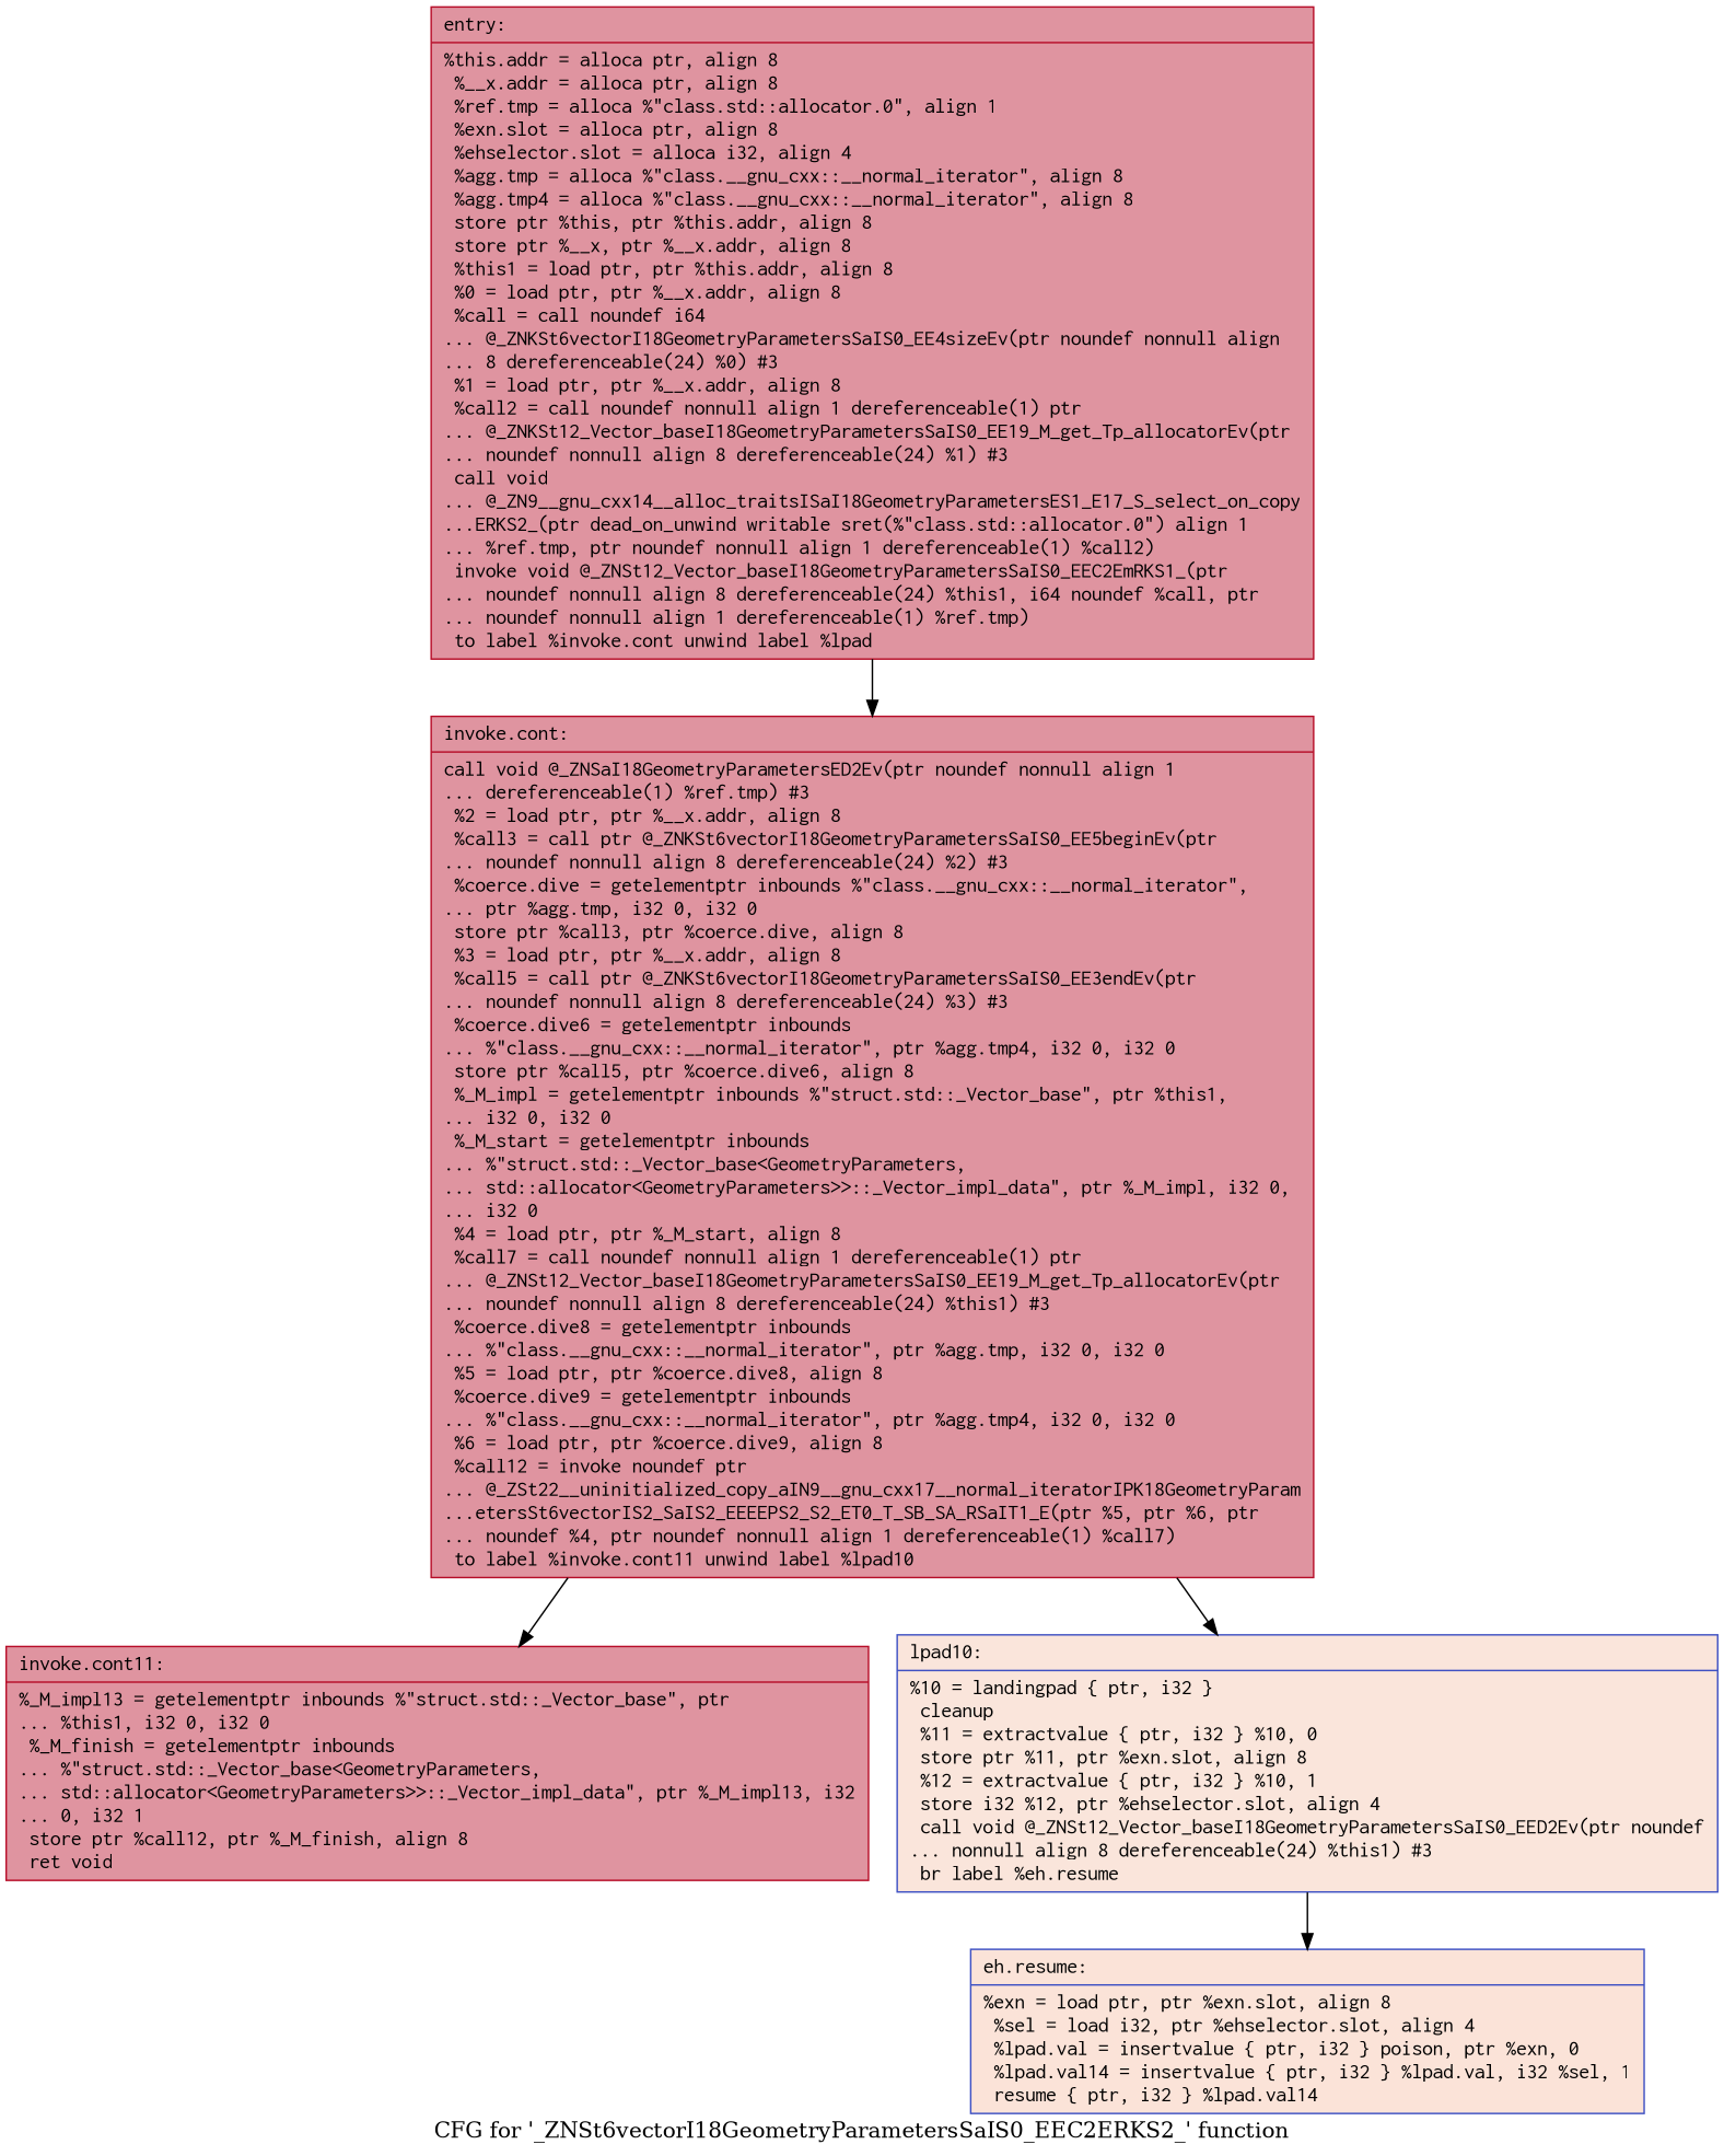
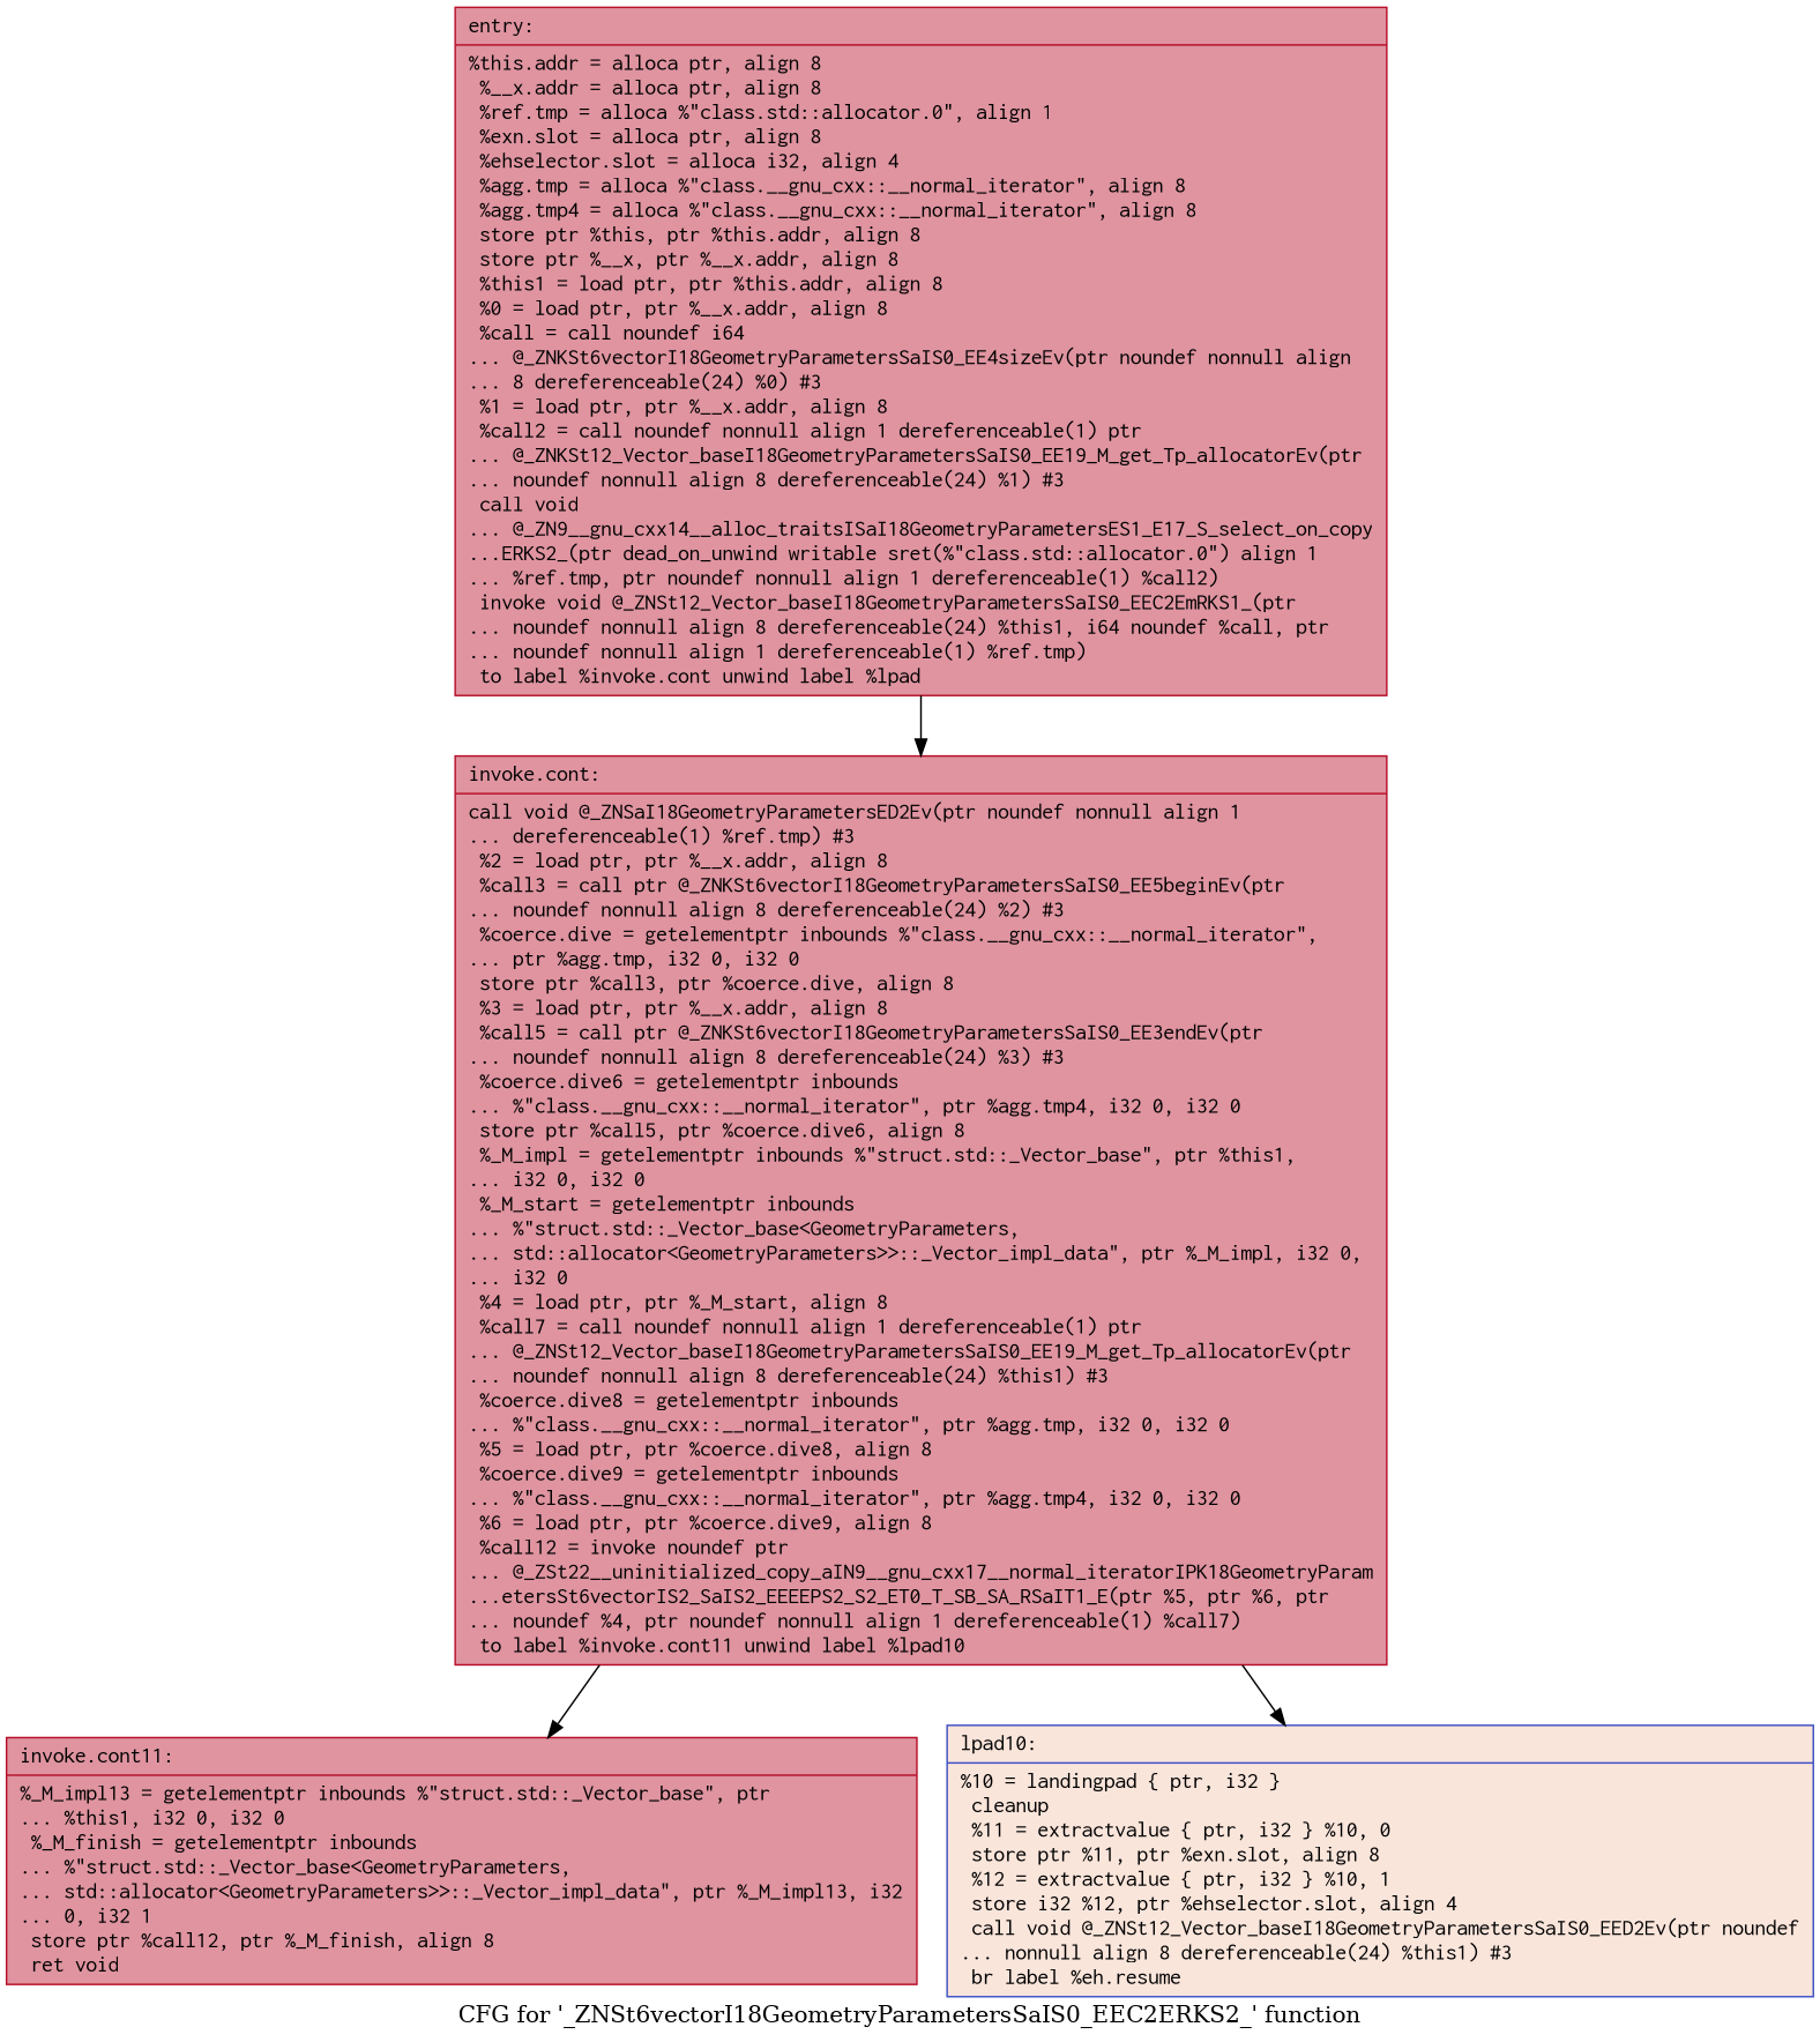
  digraph {
    label="CFG for '_ZNSt6vectorI18GeometryParametersSaIS0_EEC2ERKS2_' function"
    node [color="#b70d28ff" fillcolor="#b70d2870" fontname=Courier shape=record style=filled]
    n1 [label="{entry:\l|  %this.addr = alloca ptr, align 8\l  %__x.addr = alloca ptr, align 8\l  %ref.tmp = alloca %\"class.std::allocator.0\", align 1\l  %exn.slot = alloca ptr, align 8\l  %ehselector.slot = alloca i32, align 4\l  %agg.tmp = alloca %\"class.__gnu_cxx::__normal_iterator\", align 8\l  %agg.tmp4 = alloca %\"class.__gnu_cxx::__normal_iterator\", align 8\l  store ptr %this, ptr %this.addr, align 8\l  store ptr %__x, ptr %__x.addr, align 8\l  %this1 = load ptr, ptr %this.addr, align 8\l  %0 = load ptr, ptr %__x.addr, align 8\l  %call = call noundef i64\l... @_ZNKSt6vectorI18GeometryParametersSaIS0_EE4sizeEv(ptr noundef nonnull align\l... 8 dereferenceable(24) %0) #3\l  %1 = load ptr, ptr %__x.addr, align 8\l  %call2 = call noundef nonnull align 1 dereferenceable(1) ptr\l... @_ZNKSt12_Vector_baseI18GeometryParametersSaIS0_EE19_M_get_Tp_allocatorEv(ptr\l... noundef nonnull align 8 dereferenceable(24) %1) #3\l  call void\l... @_ZN9__gnu_cxx14__alloc_traitsISaI18GeometryParametersES1_E17_S_select_on_copy\l...ERKS2_(ptr dead_on_unwind writable sret(%\"class.std::allocator.0\") align 1\l... %ref.tmp, ptr noundef nonnull align 1 dereferenceable(1) %call2)\l  invoke void @_ZNSt12_Vector_baseI18GeometryParametersSaIS0_EEC2EmRKS1_(ptr\l... noundef nonnull align 8 dereferenceable(24) %this1, i64 noundef %call, ptr\l... noundef nonnull align 1 dereferenceable(1) %ref.tmp)\l          to label %invoke.cont unwind label %lpad\l}"]
    n2 [label="{invoke.cont:\l|  call void @_ZNSaI18GeometryParametersED2Ev(ptr noundef nonnull align 1\l... dereferenceable(1) %ref.tmp) #3\l  %2 = load ptr, ptr %__x.addr, align 8\l  %call3 = call ptr @_ZNKSt6vectorI18GeometryParametersSaIS0_EE5beginEv(ptr\l... noundef nonnull align 8 dereferenceable(24) %2) #3\l  %coerce.dive = getelementptr inbounds %\"class.__gnu_cxx::__normal_iterator\",\l... ptr %agg.tmp, i32 0, i32 0\l  store ptr %call3, ptr %coerce.dive, align 8\l  %3 = load ptr, ptr %__x.addr, align 8\l  %call5 = call ptr @_ZNKSt6vectorI18GeometryParametersSaIS0_EE3endEv(ptr\l... noundef nonnull align 8 dereferenceable(24) %3) #3\l  %coerce.dive6 = getelementptr inbounds\l... %\"class.__gnu_cxx::__normal_iterator\", ptr %agg.tmp4, i32 0, i32 0\l  store ptr %call5, ptr %coerce.dive6, align 8\l  %_M_impl = getelementptr inbounds %\"struct.std::_Vector_base\", ptr %this1,\l... i32 0, i32 0\l  %_M_start = getelementptr inbounds\l... %\"struct.std::_Vector_base\<GeometryParameters,\l... std::allocator\<GeometryParameters\>\>::_Vector_impl_data\", ptr %_M_impl, i32 0,\l... i32 0\l  %4 = load ptr, ptr %_M_start, align 8\l  %call7 = call noundef nonnull align 1 dereferenceable(1) ptr\l... @_ZNSt12_Vector_baseI18GeometryParametersSaIS0_EE19_M_get_Tp_allocatorEv(ptr\l... noundef nonnull align 8 dereferenceable(24) %this1) #3\l  %coerce.dive8 = getelementptr inbounds\l... %\"class.__gnu_cxx::__normal_iterator\", ptr %agg.tmp, i32 0, i32 0\l  %5 = load ptr, ptr %coerce.dive8, align 8\l  %coerce.dive9 = getelementptr inbounds\l... %\"class.__gnu_cxx::__normal_iterator\", ptr %agg.tmp4, i32 0, i32 0\l  %6 = load ptr, ptr %coerce.dive9, align 8\l  %call12 = invoke noundef ptr\l... @_ZSt22__uninitialized_copy_aIN9__gnu_cxx17__normal_iteratorIPK18GeometryParam\l...etersSt6vectorIS2_SaIS2_EEEEPS2_S2_ET0_T_SB_SA_RSaIT1_E(ptr %5, ptr %6, ptr\l... noundef %4, ptr noundef nonnull align 1 dereferenceable(1) %call7)\l          to label %invoke.cont11 unwind label %lpad10\l}"]
    n3 [label="{invoke.cont11:\l|  %_M_impl13 = getelementptr inbounds %\"struct.std::_Vector_base\", ptr\l... %this1, i32 0, i32 0\l  %_M_finish = getelementptr inbounds\l... %\"struct.std::_Vector_base\<GeometryParameters,\l... std::allocator\<GeometryParameters\>\>::_Vector_impl_data\", ptr %_M_impl13, i32\l... 0, i32 1\l  store ptr %call12, ptr %_M_finish, align 8\l  ret void\l}"]
    n4 [color="#3d50c3ff" fillcolor="#f4c5ad70" label="{lpad10:\l|  %10 = landingpad \{ ptr, i32 \}\l          cleanup\l  %11 = extractvalue \{ ptr, i32 \} %10, 0\l  store ptr %11, ptr %exn.slot, align 8\l  %12 = extractvalue \{ ptr, i32 \} %10, 1\l  store i32 %12, ptr %ehselector.slot, align 4\l  call void @_ZNSt12_Vector_baseI18GeometryParametersSaIS0_EED2Ev(ptr noundef\l... nonnull align 8 dereferenceable(24) %this1) #3\l  br label %eh.resume\l}"]
-   n5 [color="#3d50c3ff" fillcolor="#f6bfa670" label="{eh.resume:\l|  %exn = load ptr, ptr %exn.slot, align 8\l  %sel = load i32, ptr %ehselector.slot, align 4\l  %lpad.val = insertvalue \{ ptr, i32 \} poison, ptr %exn, 0\l  %lpad.val14 = insertvalue \{ ptr, i32 \} %lpad.val, i32 %sel, 1\l  resume \{ ptr, i32 \} %lpad.val14\l}"]
    n1 -> n2
    n2 -> n3
    n2 -> n4
-   n4 -> n5
  }
